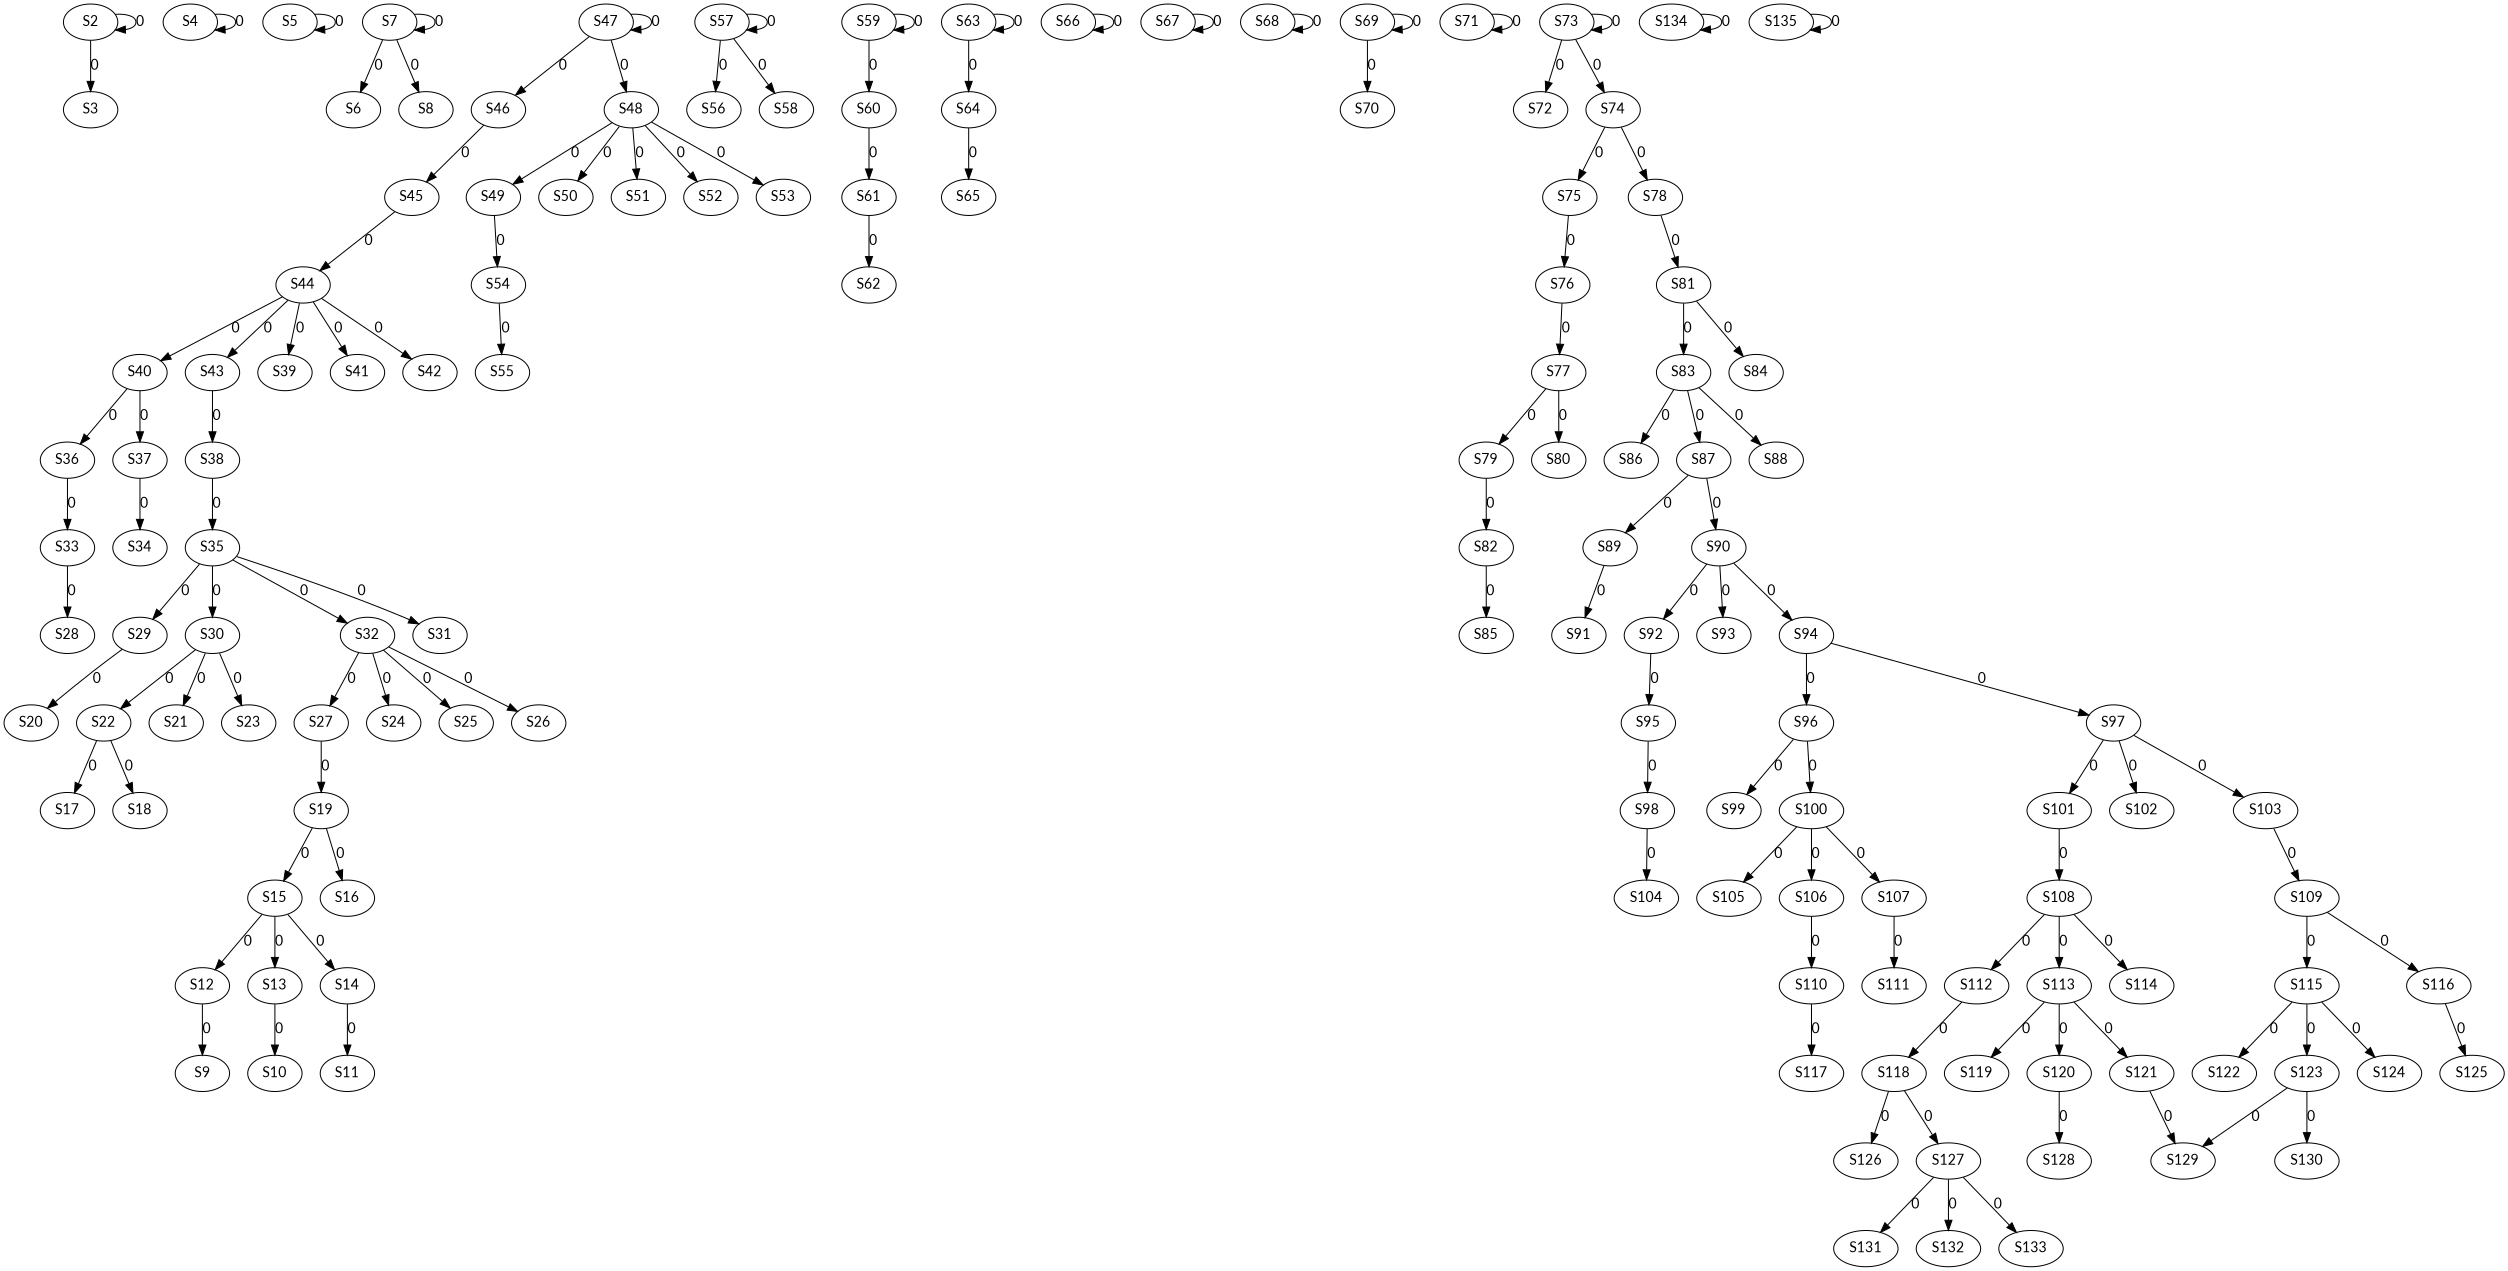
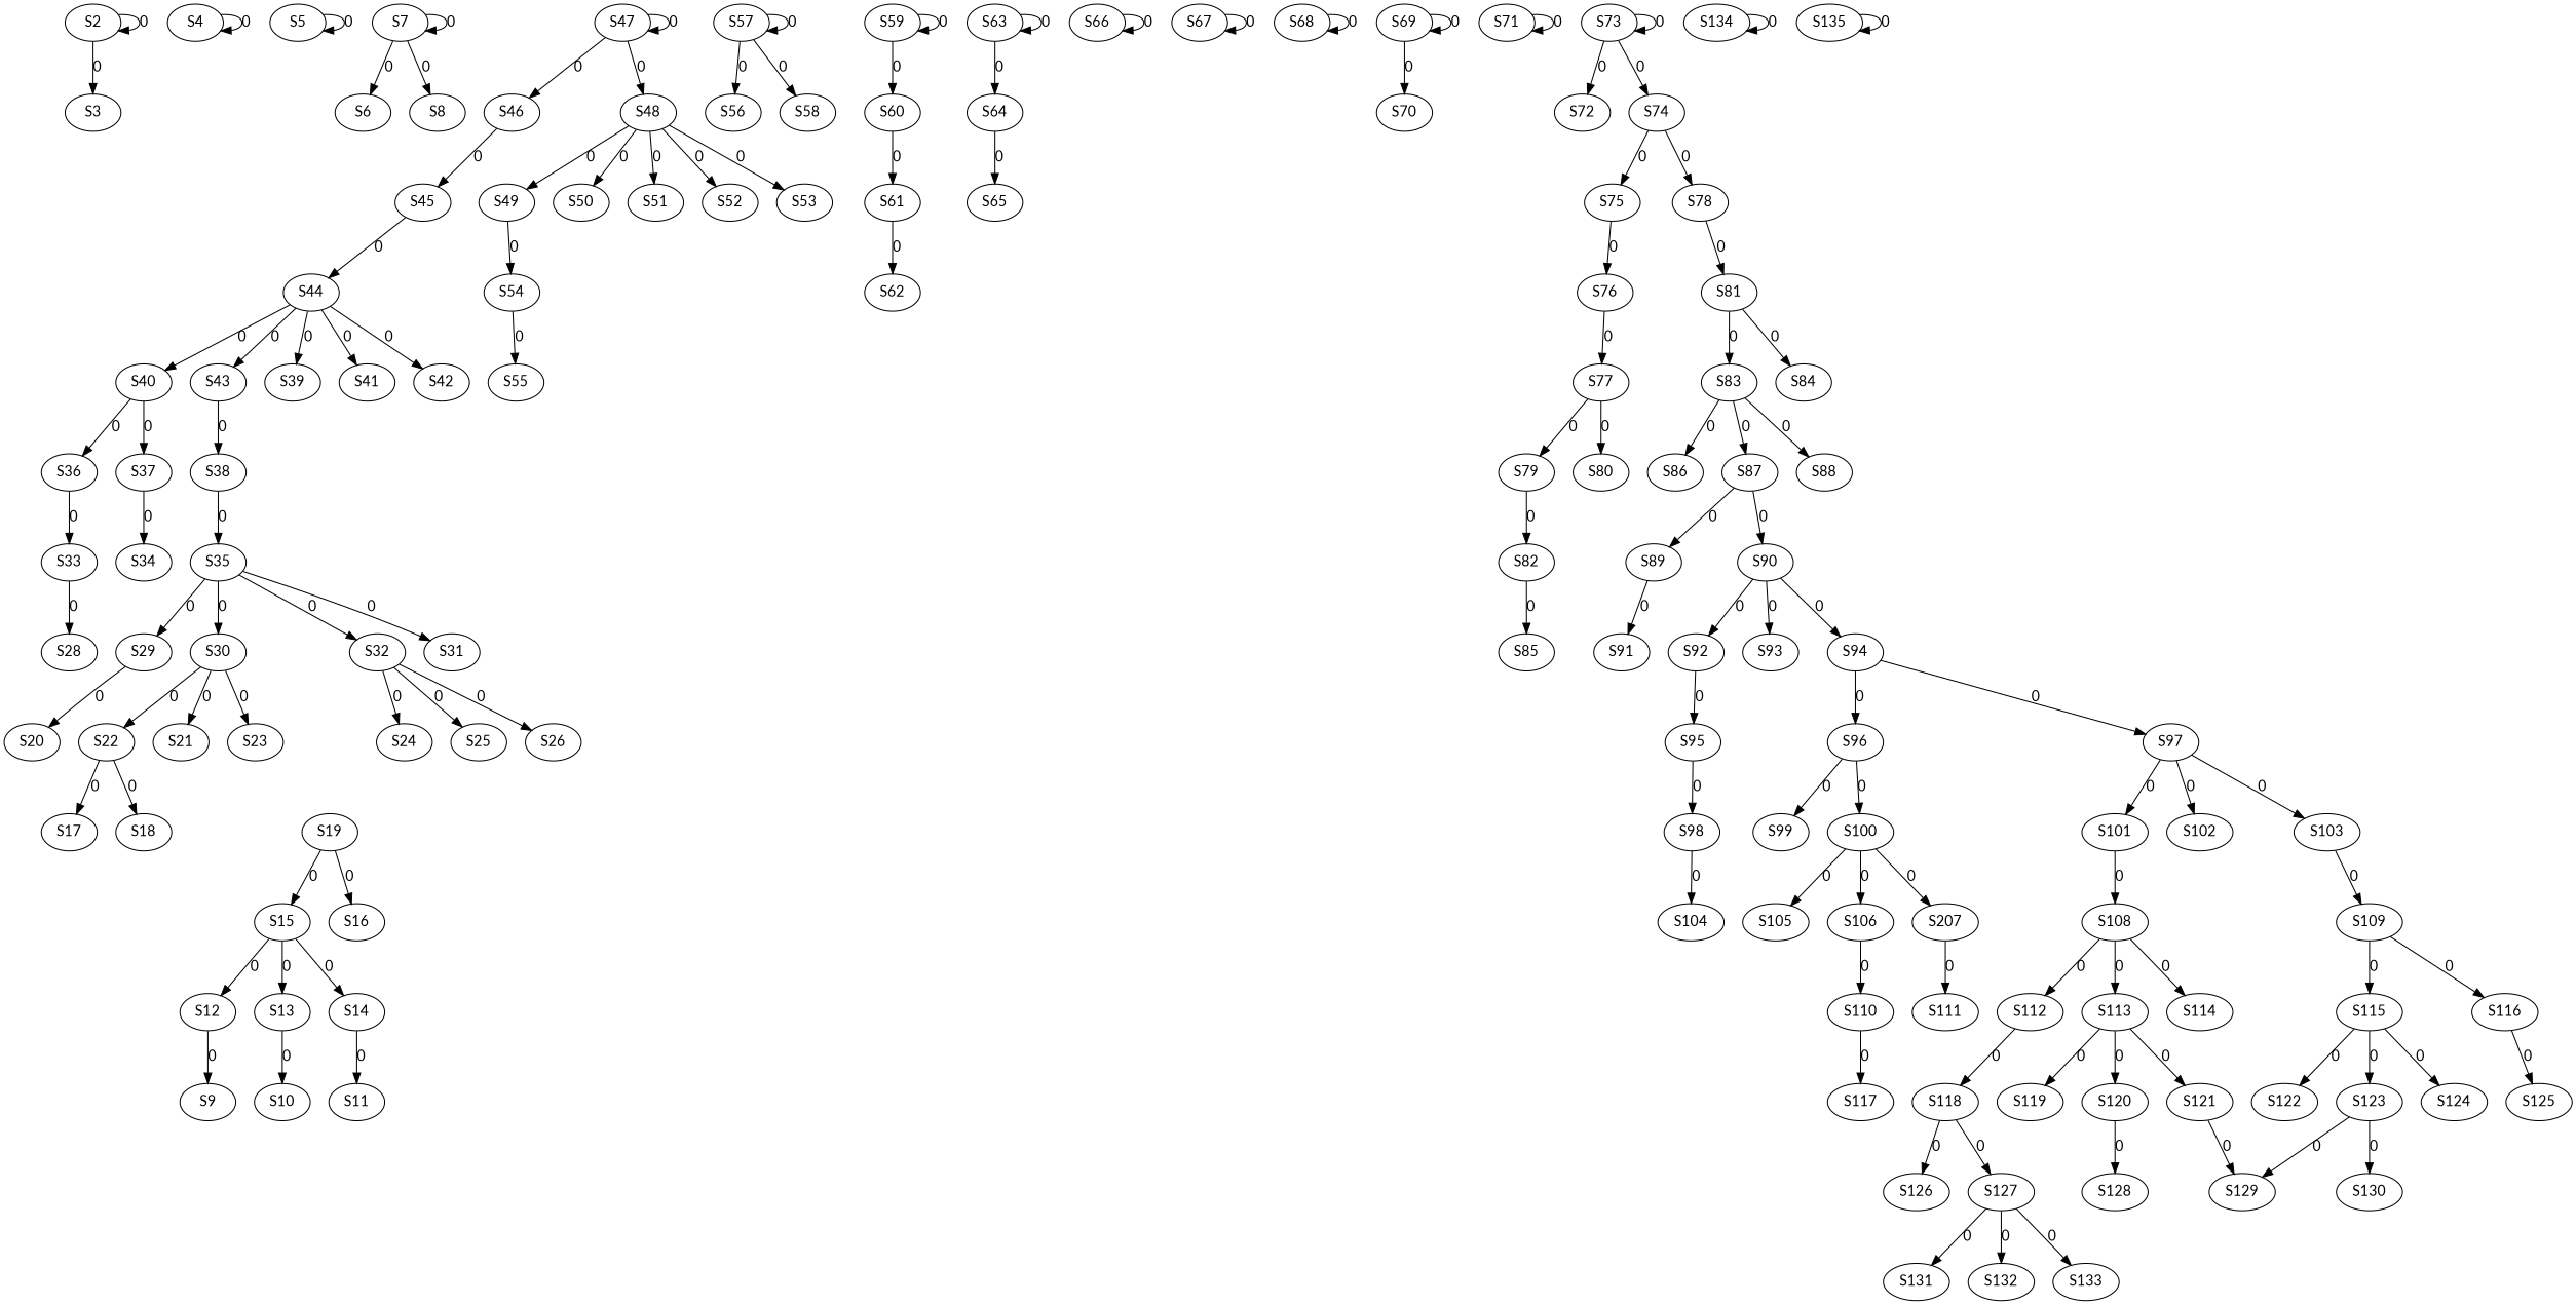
  strict digraph {
    fontname=Lato
    node [fontname=Lato]
    edge [fontname=Lato]
    S2
    S3
    S4
    S5
    S7
    S6
    S8
    S12
    S9
    S13
    S10
    S14
    S11
    S15
    S19
    S16
    S22
    S17
    S18
-   S27
    S29
    S20
    S30
    S21
    S23
    S32
    S24
    S25
    S26
    S33
    S28
    S35
    S31
    S36
    S37
    S34
    S38
    S40
    S43
    S44
    S39
    S41
    S42
    S45
    S46
    S47
    S48
    S49
    S50
    S51
    S52
    S53
    S54
    S55
    S57
    S56
    S58
    S59
    S60
    S61
    S62
    S63
    S64
    S65
    S66
    S67
    S68
    S69
    S70
    S71
    S73
    S72
    S74
    S75
    S78
    S76
    S77
    S79
    S80
    S81
    S82
    S83
    S84
    S85
    S86
    S87
    S88
    S89
    S90
    S91
    S92
    S93
    S94
    S95
    S96
    S97
    S98
    S99
    S100
    S101
    S102
    S103
    S104
    S105
    S106
-   S107
+   S107 [label=S207]
    S108
    S109
    S110
    S111
    S112
    S113
    S114
    S115
    S116
    S117
    S118
    S119
    S120
    S121
    S122
    S123
    S124
    S125
    S126
    S127
    S128
    S129
    S130
    S131
    S132
    S133
    S134
    S135
    S2 -> S2 [label=0]
    S2 -> S3 [label=0]
    S4 -> S4 [label=0]
    S5 -> S5 [label=0]
    S7 -> S7 [label=0]
    S7 -> S6 [label=0]
    S7 -> S8 [label=0]
    S12 -> S9 [label=0]
    S13 -> S10 [label=0]
    S14 -> S11 [label=0]
    S15 -> S12 [label=0]
    S15 -> S13 [label=0]
    S15 -> S14 [label=0]
    S19 -> S15 [label=0]
    S19 -> S16 [label=0]
    S22 -> S17 [label=0]
    S22 -> S18 [label=0]
-   S27 -> S19 [label=0]
    S29 -> S20 [label=0]
    S30 -> S22 [label=0]
    S30 -> S21 [label=0]
    S30 -> S23 [label=0]
-   S32 -> S27 [label=0]
    S32 -> S24 [label=0]
    S32 -> S25 [label=0]
    S32 -> S26 [label=0]
    S33 -> S28 [label=0]
    S35 -> S29 [label=0]
    S35 -> S30 [label=0]
    S35 -> S32 [label=0]
    S35 -> S31 [label=0]
    S36 -> S33 [label=0]
    S37 -> S34 [label=0]
    S38 -> S35 [label=0]
    S40 -> S36 [label=0]
    S40 -> S37 [label=0]
    S43 -> S38 [label=0]
    S44 -> S40 [label=0]
    S44 -> S43 [label=0]
    S44 -> S39 [label=0]
    S44 -> S41 [label=0]
    S44 -> S42 [label=0]
    S45 -> S44 [label=0]
    S46 -> S45 [label=0]
    S47 -> S46 [label=0]
    S47 -> S47 [label=0]
    S47 -> S48 [label=0]
    S48 -> S49 [label=0]
    S48 -> S50 [label=0]
    S48 -> S51 [label=0]
    S48 -> S52 [label=0]
    S48 -> S53 [label=0]
    S49 -> S54 [label=0]
    S54 -> S55 [label=0]
    S57 -> S57 [label=0]
    S57 -> S56 [label=0]
    S57 -> S58 [label=0]
    S59 -> S59 [label=0]
    S59 -> S60 [label=0]
    S60 -> S61 [label=0]
    S61 -> S62 [label=0]
    S63 -> S63 [label=0]
    S63 -> S64 [label=0]
    S64 -> S65 [label=0]
    S66 -> S66 [label=0]
    S67 -> S67 [label=0]
    S68 -> S68 [label=0]
    S69 -> S69 [label=0]
    S69 -> S70 [label=0]
    S71 -> S71 [label=0]
    S73 -> S73 [label=0]
    S73 -> S72 [label=0]
    S73 -> S74 [label=0]
    S74 -> S75 [label=0]
    S74 -> S78 [label=0]
    S75 -> S76 [label=0]
    S78 -> S81 [label=0]
    S76 -> S77 [label=0]
    S77 -> S79 [label=0]
    S77 -> S80 [label=0]
    S79 -> S82 [label=0]
    S81 -> S83 [label=0]
    S81 -> S84 [label=0]
    S82 -> S85 [label=0]
    S83 -> S86 [label=0]
    S83 -> S87 [label=0]
    S83 -> S88 [label=0]
    S87 -> S89 [label=0]
    S87 -> S90 [label=0]
    S89 -> S91 [label=0]
    S90 -> S92 [label=0]
    S90 -> S93 [label=0]
    S90 -> S94 [label=0]
    S92 -> S95 [label=0]
    S94 -> S96 [label=0]
    S94 -> S97 [label=0]
    S95 -> S98 [label=0]
    S96 -> S99 [label=0]
    S96 -> S100 [label=0]
    S97 -> S101 [label=0]
    S97 -> S102 [label=0]
    S97 -> S103 [label=0]
    S98 -> S104 [label=0]
    S100 -> S105 [label=0]
    S100 -> S106 [label=0]
    S100 -> S107 [label=0]
    S101 -> S108 [label=0]
    S103 -> S109 [label=0]
    S106 -> S110 [label=0]
    S107 -> S111 [label=0]
    S108 -> S112 [label=0]
    S108 -> S113 [label=0]
    S108 -> S114 [label=0]
    S109 -> S115 [label=0]
    S109 -> S116 [label=0]
    S110 -> S117 [label=0]
    S112 -> S118 [label=0]
    S113 -> S119 [label=0]
    S113 -> S120 [label=0]
    S113 -> S121 [label=0]
    S115 -> S122 [label=0]
    S115 -> S123 [label=0]
    S115 -> S124 [label=0]
    S116 -> S125 [label=0]
    S118 -> S126 [label=0]
    S118 -> S127 [label=0]
    S120 -> S128 [label=0]
    S121 -> S129 [label=0]
    S123 -> S129 [label=0]
    S123 -> S130 [label=0]
    S127 -> S131 [label=0]
    S127 -> S132 [label=0]
    S127 -> S133 [label=0]
    S134 -> S134 [label=0]
    S135 -> S135 [label=0]
  }
